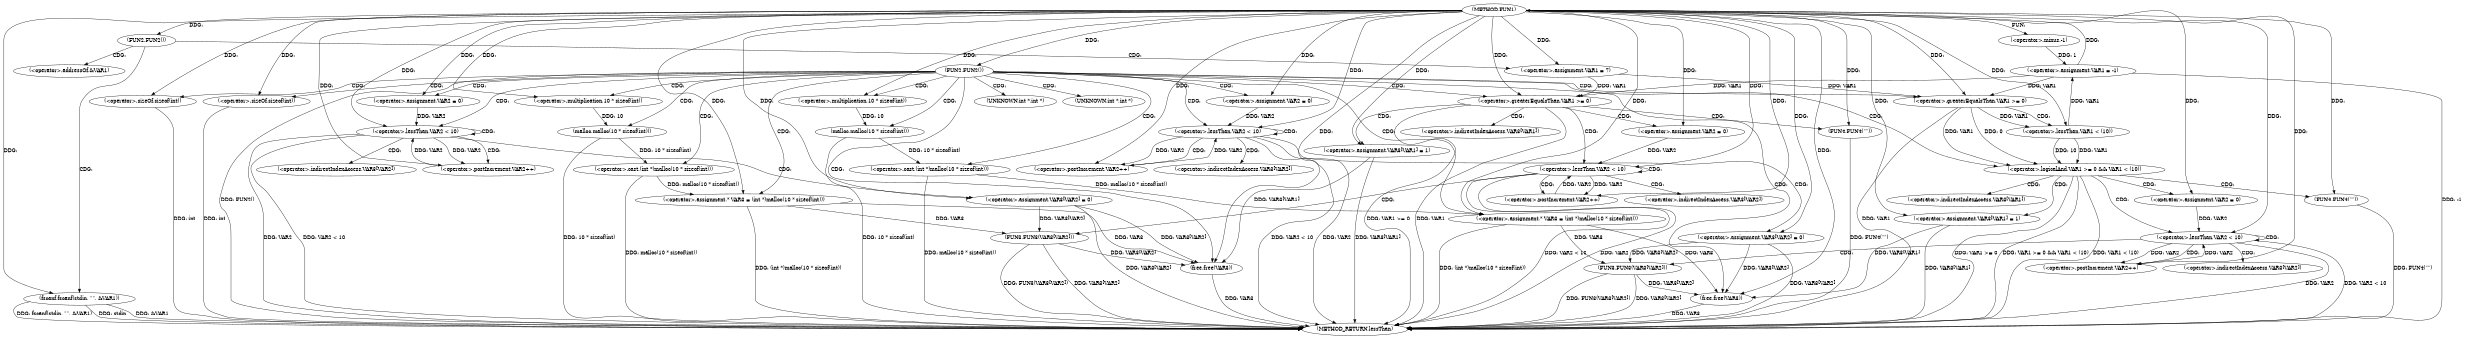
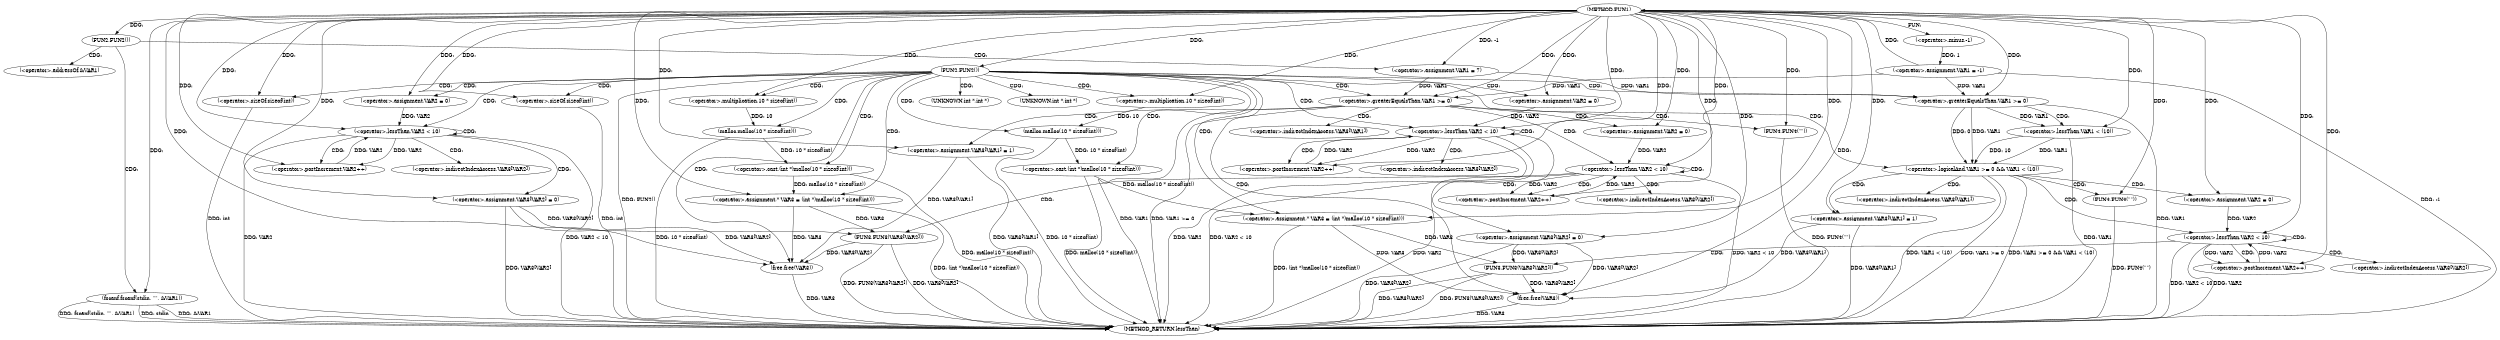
  digraph {
    n1 [label="(METHOD,FUN1)"]
    n2 [label="(<operator>.minus,-1)"]
    n3 [label="(FUN2,FUN2())"]
    n4 [label="(fscanf,fscanf(stdin, \"\", &VAR1))"]
    n5 [label="(<operator>.assignment,VAR1 = 7)"]
    n6 [label="(FUN2,FUN2())"]
    n7 [label="(<operator>.assignment,* VAR3 = (int *)malloc(10 * sizeof(int)))"]
    n8 [label="(<operator>.multiplication,10 * sizeof(int))"]
    n9 [label="(<operator>.sizeOf,sizeof(int))"]
    n10 [label="(<operator>.assignment,VAR2 = 0)"]
    n11 [label="(<operator>.lessThan,VAR2 < 10)"]
    n12 [label="(<operator>.postIncrement,VAR2++)"]
    n13 [label="(<operator>.assignment,VAR3[VAR2] = 0)"]
    n14 [label="(<operator>.greaterEqualsThan,VAR1 >= 0)"]
    n15 [label="(<operator>.assignment,VAR3[VAR1] = 1)"]
    n16 [label="(<operator>.assignment,VAR2 = 0)"]
    n17 [label="(<operator>.lessThan,VAR2 < 10)"]
    n18 [label="(<operator>.postIncrement,VAR2++)"]
    n19 [label="(FUN4,FUN4(\"\"))"]
    n20 [label="(free,free(VAR3))"]
    n21 [label="(<operator>.assignment,* VAR3 = (int *)malloc(10 * sizeof(int)))"]
    n22 [label="(<operator>.multiplication,10 * sizeof(int))"]
    n23 [label="(<operator>.sizeOf,sizeof(int))"]
    n24 [label="(<operator>.assignment,VAR2 = 0)"]
    n25 [label="(<operator>.lessThan,VAR2 < 10)"]
    n26 [label="(<operator>.postIncrement,VAR2++)"]
    n27 [label="(<operator>.assignment,VAR3[VAR2] = 0)"]
    n28 [label="(<operator>.greaterEqualsThan,VAR1 >= 0)"]
    n29 [label="(<operator>.lessThan,VAR1 < (10))"]
    n30 [label="(<operator>.assignment,VAR3[VAR1] = 1)"]
    n31 [label="(<operator>.assignment,VAR2 = 0)"]
    n32 [label="(<operator>.lessThan,VAR2 < 10)"]
    n33 [label="(<operator>.postIncrement,VAR2++)"]
    n34 [label="(FUN4,FUN4(\"\"))"]
    n35 [label="(free,free(VAR3))"]
    n36 [label="(<operator>.assignment,VAR1 = -1)"]
    n37 [label="(METHOD_RETURN,lessThan)"]
    n38 [label="(<operator>.addressOf,&VAR1)"]
    n39 [label="(<operator>.cast,(int *)malloc(10 * sizeof(int)))"]
    n40 [label="(malloc,malloc(10 * sizeof(int)))"]
    n41 [label="(<operator>.cast,(int *)malloc(10 * sizeof(int)))"]
    n42 [label="(malloc,malloc(10 * sizeof(int)))"]
    n43 [label="(<operator>.logicalAnd,VAR1 >= 0 && VAR1 < (10))"]
    n44 [label="(UNKNOWN,int *,int *)"]
    n45 [label="(UNKNOWN,int *,int *)"]
    n46 [label="(FUN3,FUN3(VAR3[VAR2]))"]
    n47 [label="(<operator>.indirectIndexAccess,VAR3[VAR2])"]
    n48 [label="(<operator>.indirectIndexAccess,VAR3[VAR1])"]
    n49 [label="(<operator>.indirectIndexAccess,VAR3[VAR2])"]
    n50 [label="(FUN3,FUN3(VAR3[VAR2]))"]
    n51 [label="(<operator>.indirectIndexAccess,VAR3[VAR2])"]
    n52 [label="(<operator>.indirectIndexAccess,VAR3[VAR2])"]
    n53 [label="(<operator>.indirectIndexAccess,VAR3[VAR1])"]
    n1 -> n2 [label="FUN: "]
    n1 -> n3 [label="DDG: "]
    n1 -> n4 [label="DDG: "]
-   n1 -> n5 [label="DDG: "]
+   n1 -> n5 [label="DDG: -1"]
    n1 -> n6 [label="DDG: "]
    n1 -> n7 [label="DDG: "]
    n1 -> n8 [label="DDG: "]
    n1 -> n9 [label="DDG: "]
    n1 -> n10 [label="DDG: "]
    n1 -> n11 [label="DDG: "]
    n1 -> n12 [label="DDG: "]
    n1 -> n13 [label="DDG: "]
    n1 -> n14 [label="DDG: "]
    n1 -> n15 [label="DDG: "]
    n1 -> n16 [label="DDG: "]
    n1 -> n17 [label="DDG: "]
    n1 -> n18 [label="DDG: "]
    n1 -> n19 [label="DDG: "]
    n1 -> n20 [label="DDG: "]
    n1 -> n21 [label="DDG: "]
    n1 -> n22 [label="DDG: "]
    n1 -> n23 [label="DDG: "]
    n1 -> n24 [label="DDG: "]
    n1 -> n25 [label="DDG: "]
    n1 -> n26 [label="DDG: "]
    n1 -> n27 [label="DDG: "]
    n1 -> n28 [label="DDG: "]
    n1 -> n29 [label="DDG: "]
    n1 -> n30 [label="DDG: "]
    n1 -> n31 [label="DDG: "]
    n1 -> n32 [label="DDG: "]
    n1 -> n33 [label="DDG: "]
    n1 -> n34 [label="DDG: "]
    n1 -> n35 [label="DDG: "]
    n2 -> n36 [label="DDG: 1"]
    n3 -> n4 [label="CDG: "]
    n3 -> n5 [label="CDG: "]
    n3 -> n38 [label="CDG: "]
    n4 -> n37 [label="DDG: &VAR1"]
    n4 -> n37 [label="DDG: fscanf(stdin, \"\", &VAR1)"]
    n4 -> n37 [label="DDG: stdin"]
    n5 -> n14 [label="DDG: VAR1"]
    n5 -> n28 [label="DDG: VAR1"]
    n6 -> n7 [label="CDG: "]
    n6 -> n8 [label="CDG: "]
    n6 -> n9 [label="CDG: "]
    n6 -> n10 [label="CDG: "]
    n6 -> n11 [label="CDG: "]
    n6 -> n14 [label="CDG: "]
    n6 -> n20 [label="CDG: "]
    n6 -> n21 [label="CDG: "]
    n6 -> n22 [label="CDG: "]
    n6 -> n23 [label="CDG: "]
    n6 -> n24 [label="CDG: "]
    n6 -> n25 [label="CDG: "]
    n6 -> n28 [label="CDG: "]
    n6 -> n35 [label="CDG: "]
    n6 -> n37 [label="DDG: FUN2()"]
    n6 -> n39 [label="CDG: "]
    n6 -> n40 [label="CDG: "]
    n6 -> n41 [label="CDG: "]
    n6 -> n42 [label="CDG: "]
    n6 -> n43 [label="CDG: "]
    n6 -> n44 [label="CDG: "]
    n6 -> n45 [label="CDG: "]
    n7 -> n20 [label="DDG: VAR3"]
    n7 -> n37 [label="DDG: (int *)malloc(10 * sizeof(int))"]
    n7 -> n46 [label="DDG: VAR3"]
    n8 -> n40 [label="DDG: 10"]
    n9 -> n37 [label="DDG: int"]
    n10 -> n11 [label="DDG: VAR2"]
    n11 -> n11 [label="CDG: "]
    n11 -> n12 [label="DDG: VAR2"]
    n11 -> n12 [label="CDG: "]
    n11 -> n13 [label="CDG: "]
    n11 -> n37 [label="DDG: VAR2 < 10"]
    n11 -> n37 [label="DDG: VAR2"]
    n11 -> n47 [label="CDG: "]
    n12 -> n11 [label="DDG: VAR2"]
    n13 -> n20 [label="DDG: VAR3[VAR2]"]
    n13 -> n37 [label="DDG: VAR3[VAR2]"]
    n13 -> n46 [label="DDG: VAR3[VAR2]"]
    n14 -> n15 [label="CDG: "]
    n14 -> n16 [label="CDG: "]
    n14 -> n17 [label="CDG: "]
    n14 -> n19 [label="CDG: "]
    n14 -> n37 [label="DDG: VAR1 >= 0"]
    n14 -> n37 [label="DDG: VAR1"]
    n14 -> n48 [label="CDG: "]
    n15 -> n20 [label="DDG: VAR3[VAR1]"]
    n15 -> n37 [label="DDG: VAR3[VAR1]"]
    n16 -> n17 [label="DDG: VAR2"]
    n17 -> n17 [label="CDG: "]
    n17 -> n18 [label="DDG: VAR2"]
    n17 -> n18 [label="CDG: "]
    n17 -> n37 [label="DDG: VAR2 < 10"]
    n17 -> n37 [label="DDG: VAR2"]
    n17 -> n46 [label="CDG: "]
    n17 -> n49 [label="CDG: "]
    n18 -> n17 [label="DDG: VAR2"]
    n19 -> n37 [label="DDG: FUN4(\"\")"]
    n20 -> n37 [label="DDG: VAR3"]
    n21 -> n35 [label="DDG: VAR3"]
    n21 -> n37 [label="DDG: (int *)malloc(10 * sizeof(int))"]
    n21 -> n50 [label="DDG: VAR3"]
    n22 -> n42 [label="DDG: 10"]
    n23 -> n37 [label="DDG: int"]
    n24 -> n25 [label="DDG: VAR2"]
    n25 -> n25 [label="CDG: "]
    n25 -> n26 [label="DDG: VAR2"]
    n25 -> n26 [label="CDG: "]
    n25 -> n27 [label="CDG: "]
    n25 -> n37 [label="DDG: VAR2"]
    n25 -> n37 [label="DDG: VAR2 < 10"]
    n25 -> n51 [label="CDG: "]
    n26 -> n25 [label="DDG: VAR2"]
    n27 -> n35 [label="DDG: VAR3[VAR2]"]
    n27 -> n37 [label="DDG: VAR3[VAR2]"]
    n27 -> n50 [label="DDG: VAR3[VAR2]"]
    n28 -> n29 [label="DDG: VAR1"]
    n28 -> n29 [label="CDG: "]
    n28 -> n37 [label="DDG: VAR1"]
    n28 -> n43 [label="DDG: VAR1"]
    n28 -> n43 [label="DDG: 0"]
-   n29 -> n36 [label="DDG: VAR1"]
+   n29 -> n37 [label="DDG: VAR1"]
    n29 -> n43 [label="DDG: VAR1"]
    n29 -> n43 [label="DDG: 10"]
    n30 -> n35 [label="DDG: VAR3[VAR1]"]
    n30 -> n37 [label="DDG: VAR3[VAR1]"]
    n31 -> n32 [label="DDG: VAR2"]
    n32 -> n32 [label="CDG: "]
    n32 -> n33 [label="DDG: VAR2"]
    n32 -> n33 [label="CDG: "]
    n32 -> n37 [label="DDG: VAR2 < 10"]
    n32 -> n37 [label="DDG: VAR2"]
    n32 -> n50 [label="CDG: "]
    n32 -> n52 [label="CDG: "]
    n33 -> n32 [label="DDG: VAR2"]
    n34 -> n37 [label="DDG: FUN4(\"\")"]
    n35 -> n37 [label="DDG: VAR3"]
    n36 -> n1 [label="DDG: "]
    n36 -> n14 [label="DDG: VAR1"]
    n36 -> n28 [label="DDG: VAR1"]
    n36 -> n37 [label="DDG: -1"]
    n39 -> n7 [label="DDG: malloc(10 * sizeof(int))"]
    n39 -> n37 [label="DDG: malloc(10 * sizeof(int))"]
    n40 -> n37 [label="DDG: 10 * sizeof(int)"]
    n40 -> n39 [label="DDG: 10 * sizeof(int)"]
    n41 -> n21 [label="DDG: malloc(10 * sizeof(int))"]
    n41 -> n37 [label="DDG: malloc(10 * sizeof(int))"]
    n42 -> n37 [label="DDG: 10 * sizeof(int)"]
    n42 -> n41 [label="DDG: 10 * sizeof(int)"]
    n43 -> n30 [label="CDG: "]
    n43 -> n31 [label="CDG: "]
    n43 -> n32 [label="CDG: "]
    n43 -> n34 [label="CDG: "]
    n43 -> n37 [label="DDG: VAR1 >= 0 && VAR1 < (10)"]
    n43 -> n37 [label="DDG: VAR1 < (10)"]
    n43 -> n37 [label="DDG: VAR1 >= 0"]
    n43 -> n53 [label="CDG: "]
    n46 -> n20 [label="DDG: VAR3[VAR2]"]
    n46 -> n37 [label="DDG: VAR3[VAR2]"]
    n46 -> n37 [label="DDG: FUN3(VAR3[VAR2])"]
    n50 -> n35 [label="DDG: VAR3[VAR2]"]
    n50 -> n37 [label="DDG: FUN3(VAR3[VAR2])"]
    n50 -> n37 [label="DDG: VAR3[VAR2]"]
  }
